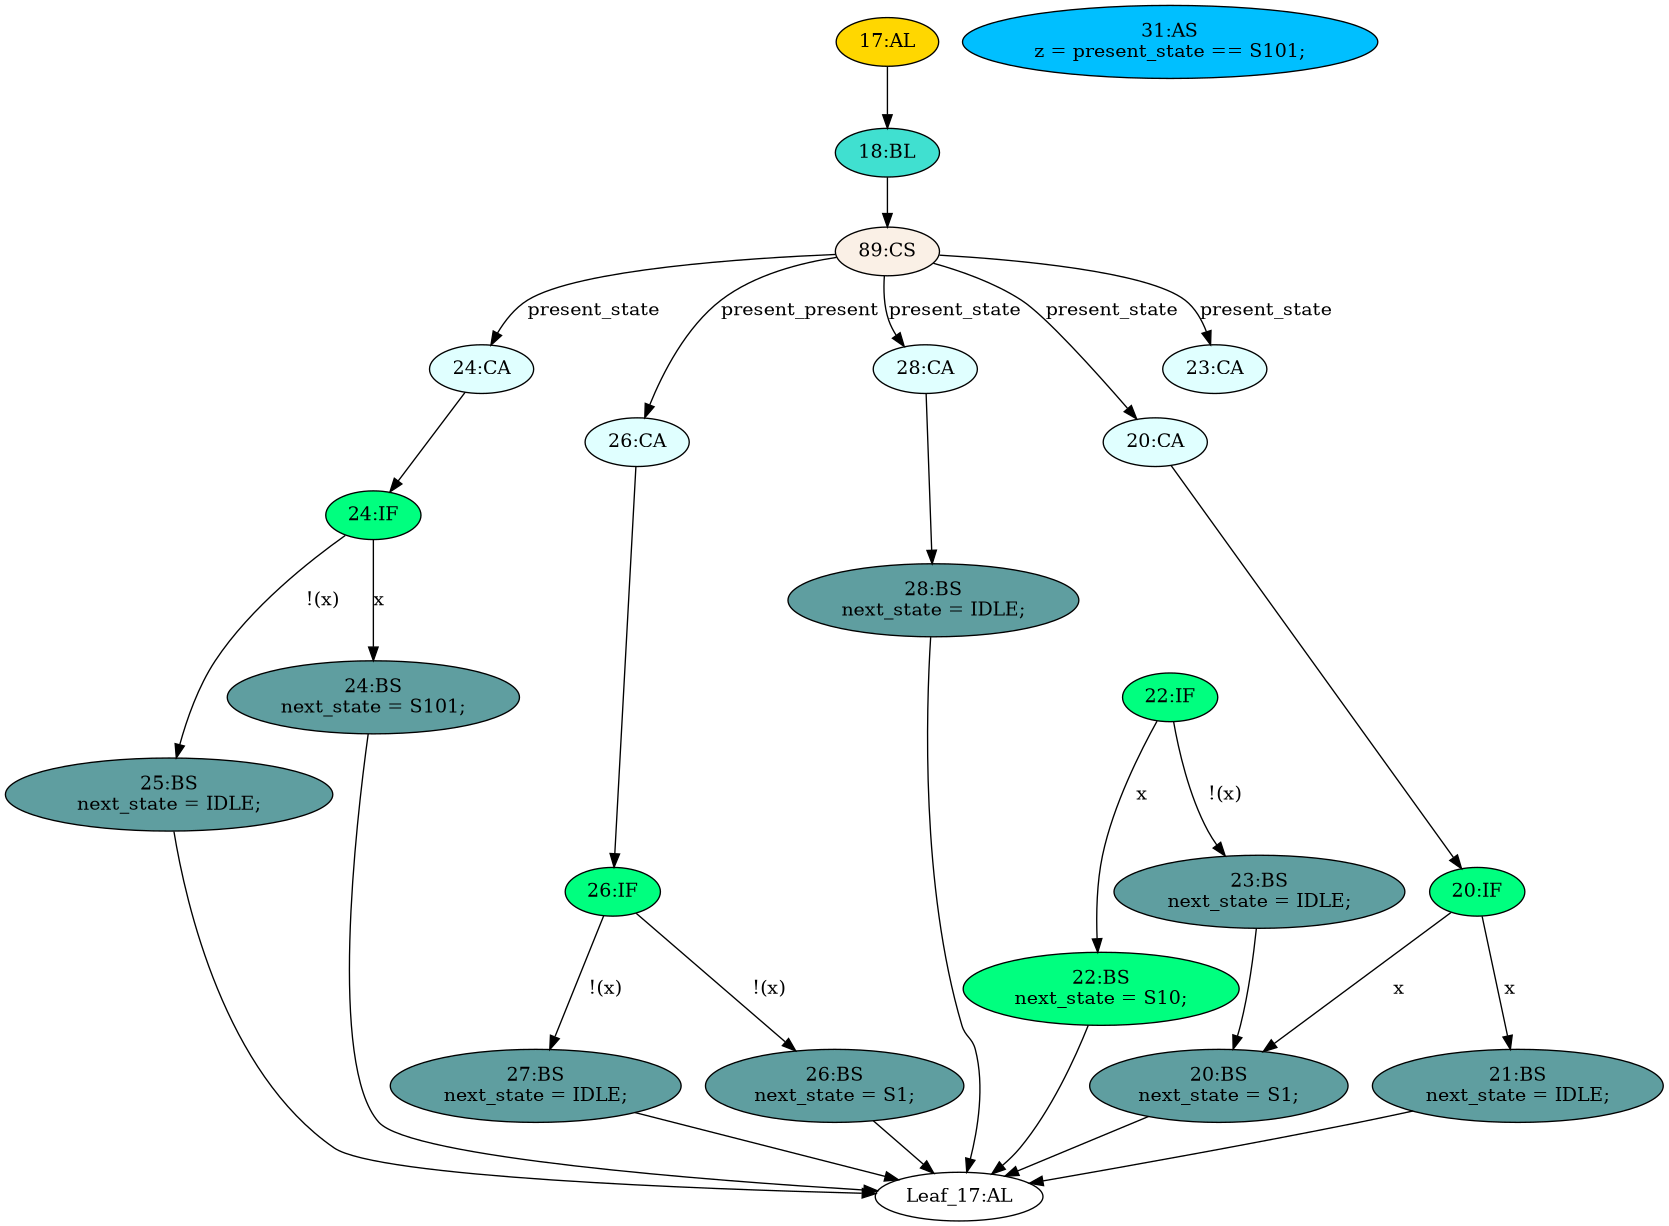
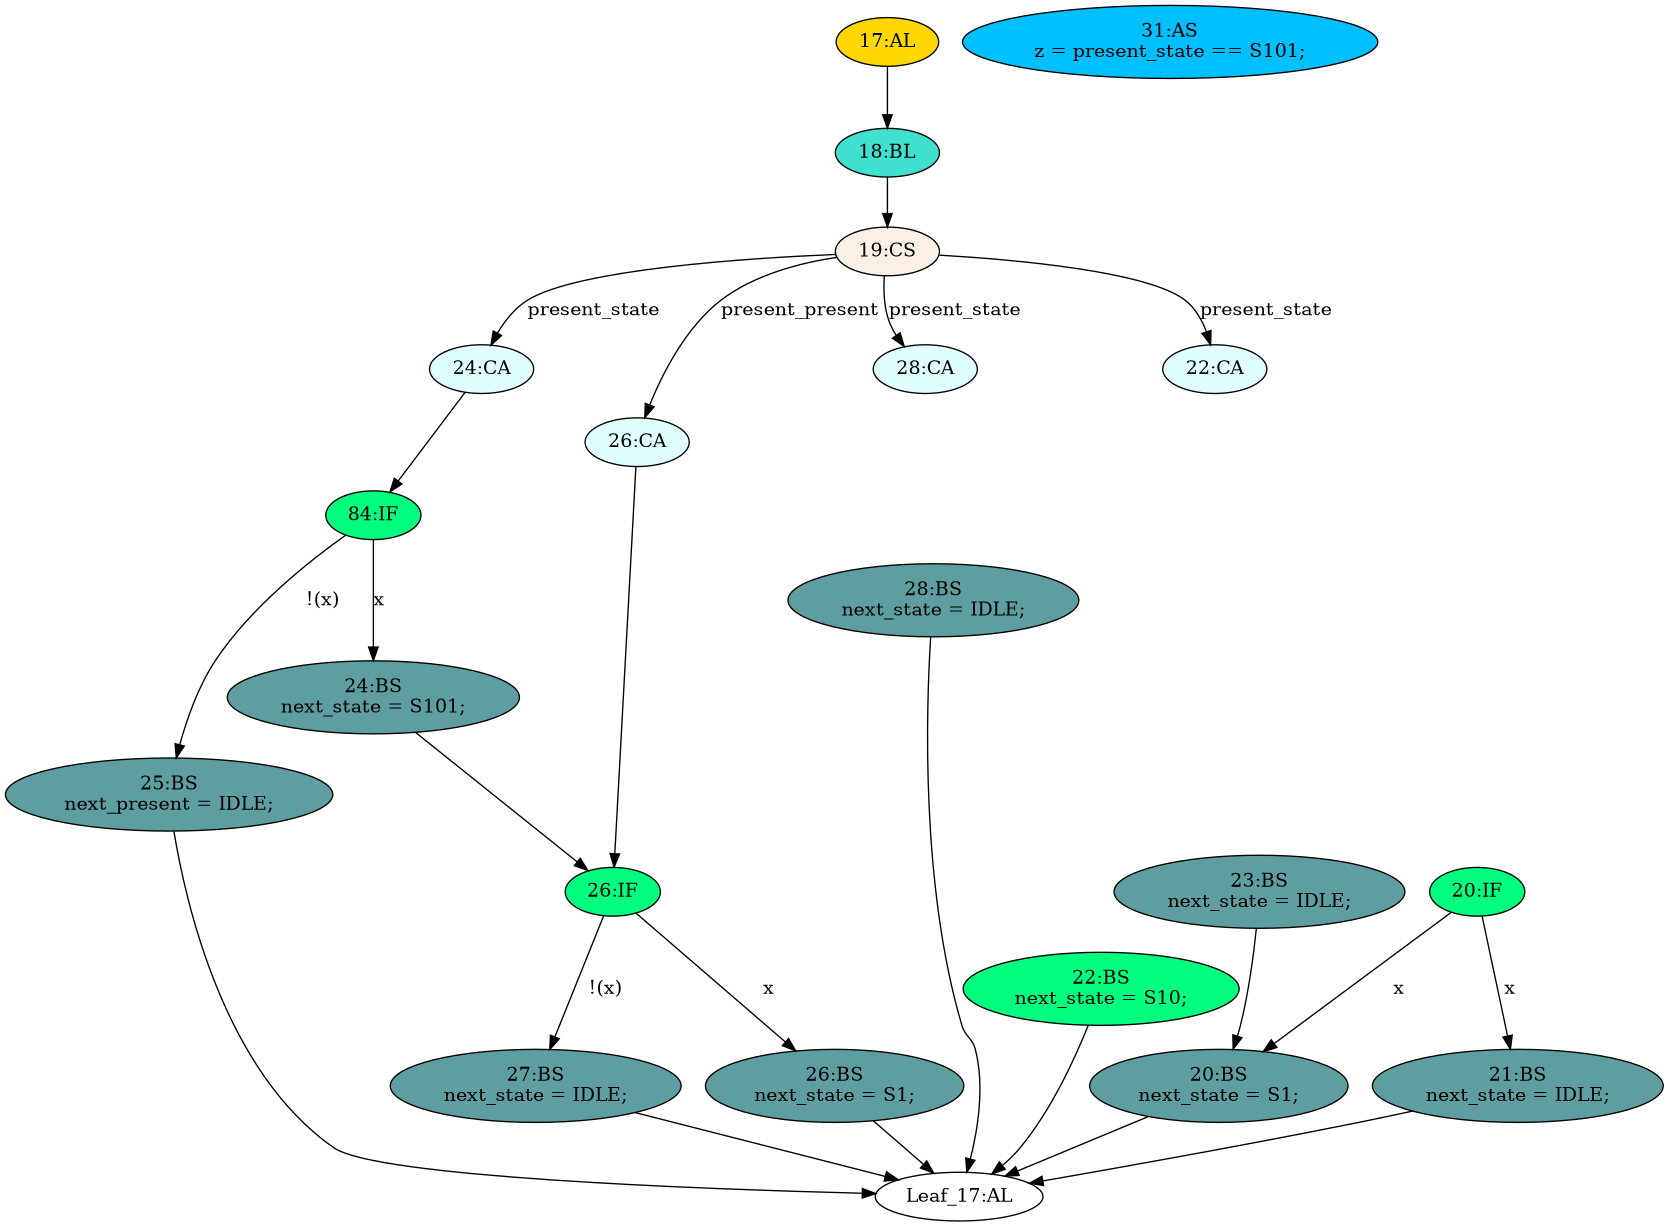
  strict digraph {
    node [fillcolor=cadetblue statements="[]" style=filled typ=BlockingSubstitution]
    edge [cond="[]" lineno=None]
    n1 [ast="<pyverilog.vparser.ast.Always object at 0x7f18fe264ed0>" clk_sens=False fillcolor=gold label="17:AL" sens="['present_state', 'x']" typ=Always use_var="['x', 'present_state']"]
    n2 [ast="<pyverilog.vparser.ast.Block object at 0x7f18fe264890>" fillcolor=turquoise label="18:BL" typ=Block]
-   n3 [ast="<pyverilog.vparser.ast.CaseStatement object at 0x7f18fe2ea310>" fillcolor=linen label="89:CS" typ=CaseStatement]
+   n3 [ast="<pyverilog.vparser.ast.CaseStatement object at 0x7f18fe2ea310>" fillcolor=linen label="19:CS" typ=CaseStatement]
    n4 [ast="<pyverilog.vparser.ast.Case object at 0x7f18fe267e90>" fillcolor=lightcyan label="24:CA" typ=Case]
-   n5 [ast="<pyverilog.vparser.ast.Case object at 0x7f18fe27d610>" fillcolor=lightcyan label="23:CA" typ=Case]
-   n6 [ast="<pyverilog.vparser.ast.Case object at 0x7f18fdfce290>" fillcolor=lightcyan label="20:CA" typ=Case]
+   n5 [ast="<pyverilog.vparser.ast.Case object at 0x7f18fe27d610>" fillcolor=lightcyan label="22:CA" typ=Case]
    n7 [ast="<pyverilog.vparser.ast.Case object at 0x7f18fe2ead10>" fillcolor=lightcyan label="26:CA" typ=Case]
    n8 [ast="<pyverilog.vparser.ast.Case object at 0x7f18fded8350>" fillcolor=lightcyan label="28:CA" typ=Case]
-   n9 [ast="<pyverilog.vparser.ast.IfStatement object at 0x7f18fe2ea110>" fillcolor=springgreen label="24:IF" typ=IfStatement]
-   n10 [ast="<pyverilog.vparser.ast.BlockingSubstitution object at 0x7f18fe286150>" label="25:BS\nnext_state = IDLE;" statements="[<pyverilog.vparser.ast.BlockingSubstitution object at 0x7f18fe286150>]"]
+   n9 [ast="<pyverilog.vparser.ast.IfStatement object at 0x7f18fe2ea110>" fillcolor=springgreen label="84:IF" typ=IfStatement]
+   n10 [ast="<pyverilog.vparser.ast.BlockingSubstitution object at 0x7f18fe286150>" label="25:BS\nnext_present = IDLE;" statements="[<pyverilog.vparser.ast.BlockingSubstitution object at 0x7f18fe286150>]"]
    n11 [ast="<pyverilog.vparser.ast.BlockingSubstitution object at 0x7f18fe2ea250>" label="24:BS\nnext_state = S101;" statements="[<pyverilog.vparser.ast.BlockingSubstitution object at 0x7f18fe2ea250>]"]
    n12 [def_var="['next_state']" label="Leaf_17:AL" fillcolor="" statements="" style="" typ=""]
    n13 [ast="<pyverilog.vparser.ast.IfStatement object at 0x7f18fe27d6d0>" fillcolor=springgreen label="20:IF" typ=IfStatement]
    n14 [ast="<pyverilog.vparser.ast.IfStatement object at 0x7f18fded8d10>" fillcolor=springgreen label="26:IF" typ=IfStatement]
    n15 [ast="<pyverilog.vparser.ast.BlockingSubstitution object at 0x7f18fded84d0>" label="28:BS\nnext_state = IDLE;" statements="[<pyverilog.vparser.ast.BlockingSubstitution object at 0x7f18fded84d0>]"]
    n16 [ast="<pyverilog.vparser.ast.BlockingSubstitution object at 0x7f18fe267d10>" fillcolor=springgreen label="22:BS\nnext_state = S10;" statements="[<pyverilog.vparser.ast.BlockingSubstitution object at 0x7f18fe267d10>]"]
    n17 [ast="<pyverilog.vparser.ast.BlockingSubstitution object at 0x7f18fe272050>" label="20:BS\nnext_state = S1;" statements="[<pyverilog.vparser.ast.BlockingSubstitution object at 0x7f18fe272050>]"]
    n18 [ast="<pyverilog.vparser.ast.BlockingSubstitution object at 0x7f18fe267650>" label="21:BS\nnext_state = IDLE;" statements="[<pyverilog.vparser.ast.BlockingSubstitution object at 0x7f18fe267650>]"]
    n19 [ast="<pyverilog.vparser.ast.BlockingSubstitution object at 0x7f18fe681610>" label="23:BS\nnext_state = IDLE;" statements="[<pyverilog.vparser.ast.BlockingSubstitution object at 0x7f18fe681610>]"]
    n20 [ast="<pyverilog.vparser.ast.BlockingSubstitution object at 0x7f18fded8cd0>" label="26:BS\nnext_state = S1;" statements="[<pyverilog.vparser.ast.BlockingSubstitution object at 0x7f18fded8cd0>]"]
    n21 [ast="<pyverilog.vparser.ast.Assign object at 0x7f18fded8b50>" def_var="['z']" fillcolor=deepskyblue label="31:AS\nz = present_state == S101;" typ=Assign use_var="['present_state']"]
-   n22 [ast="<pyverilog.vparser.ast.IfStatement object at 0x7f18fe267350>" fillcolor=springgreen label="22:IF" typ=IfStatement]
    n23 [ast="<pyverilog.vparser.ast.BlockingSubstitution object at 0x7f18fded8610>" label="27:BS\nnext_state = IDLE;" statements="[<pyverilog.vparser.ast.BlockingSubstitution object at 0x7f18fded8610>]"]
    n1 -> n2
    n2 -> n3
    n3 -> n4 [cond="['present_state']" label=present_state lineno=19]
    n3 -> n5 [cond="['present_state']" label=present_state lineno=19]
-   n3 -> n6 [cond="['present_state']" label=present_state lineno=19]
    n3 -> n7 [cond="['present_state']" label=present_present lineno=19]
    n3 -> n8 [cond="['present_state']" label=present_state lineno=19]
    n4 -> n9
-   n6 -> n13
    n7 -> n14
-   n8 -> n15
    n9 -> n10 [cond="['x']" label="!(x)" lineno=24]
    n9 -> n11 [cond="['x']" label=x lineno=24]
    n10 -> n12
-   n11 -> n12
+   n11 -> n14
    n13 -> n17 [cond="['x']" label=x lineno=20]
    n13 -> n18 [cond="['x']" label=x lineno=20]
-   n14 -> n20 [cond="['x']" label="!(x)" lineno=26]
+   n14 -> n20 [cond="['x']" label=x lineno=26]
    n14 -> n23 [cond="['x']" label="!(x)" lineno=26]
    n15 -> n12
    n16 -> n12
    n17 -> n12
    n18 -> n12
    n19 -> n17
    n20 -> n12
-   n22 -> n16 [cond="['x']" label=x lineno=22]
-   n22 -> n19 [cond="['x']" label="!(x)" lineno=22]
    n23 -> n12
  }
